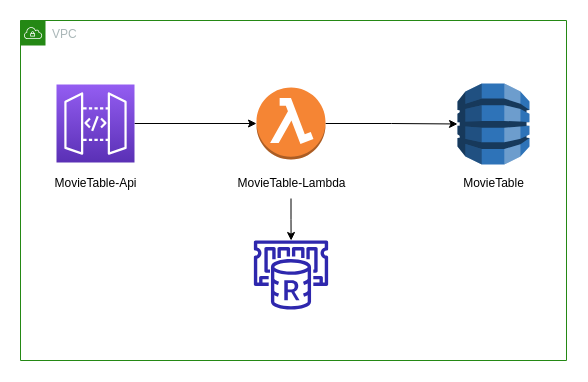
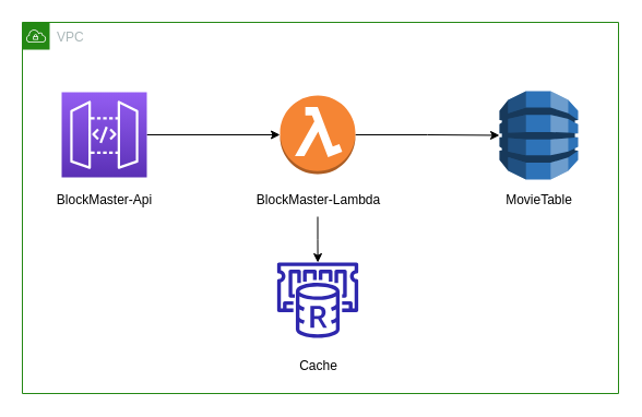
  <mxCell id="0" />
  <mxCell id="1" parent="0" />
  <mxCell id="2" style="edgeStyle=orthogonalEdgeStyle;rounded=0;orthogonalLoop=1;jettySize=auto;html=1;exitX=1;exitY=0.5;exitDx=0;exitDy=0;exitPerimeter=0;" edge="1" parent="1" source="9" target="12"><mxGeometry relative="1" as="geometry" /></mxCell>
  <mxCell id="3" style="edgeStyle=orthogonalEdgeStyle;rounded=0;orthogonalLoop=1;jettySize=auto;html=1;" edge="1" parent="1" source="6" target="9"><mxGeometry relative="1" as="geometry" /></mxCell>
  <mxCell id="4" value="VPC" style="points=[[0,0],[0.25,0],[0.5,0],[0.75,0],[1,0],[1,0.25],[1,0.5],[1,0.75],[1,1],[0.75,1],[0.5,1],[0.25,1],[0,1],[0,0.75],[0,0.5],[0,0.25]];outlineConnect=0;gradientColor=none;html=1;whiteSpace=wrap;fontSize=12;fontStyle=0;container=1;pointerEvents=0;collapsible=0;recursiveResize=0;shape=mxgraph.aws4.group;grIcon=mxgraph.aws4.group_vpc;strokeColor=#248814;fillColor=none;verticalAlign=top;align=left;spacingLeft=30;fontColor=#AAB7B8;dashed=0;" vertex="1" parent="1"><mxGeometry x="20" y="20" width="546" height="340" as="geometry" /></mxCell>
  <mxCell id="5" value="" style="group" vertex="1" connectable="0" parent="1"><mxGeometry x="40" y="84" width="110" height="114" as="geometry" /></mxCell>
  <mxCell id="6" value="" style="sketch=0;points=[[0,0,0],[0.25,0,0],[0.5,0,0],[0.75,0,0],[1,0,0],[0,1,0],[0.25,1,0],[0.5,1,0],[0.75,1,0],[1,1,0],[0,0.25,0],[0,0.5,0],[0,0.75,0],[1,0.25,0],[1,0.5,0],[1,0.75,0]];outlineConnect=0;fontColor=#232F3E;gradientColor=#945DF2;gradientDirection=north;fillColor=#5A30B5;strokeColor=#ffffff;dashed=0;verticalLabelPosition=bottom;verticalAlign=top;align=center;html=1;fontSize=12;fontStyle=0;aspect=fixed;shape=mxgraph.aws4.resourceIcon;resIcon=mxgraph.aws4.api_gateway;" vertex="1" parent="5"><mxGeometry x="16" width="78" height="78" as="geometry" /></mxCell>
- <mxCell id="7" value="MovieTable-Api" style="text;html=1;align=center;verticalAlign=middle;resizable=0;points=[];autosize=1;strokeColor=none;fillColor=none;" vertex="1" parent="5"><mxGeometry y="84" width="110" height="30" as="geometry" /></mxCell>
+ <mxCell id="7" value="BlockMaster-Api" style="text;html=1;align=center;verticalAlign=middle;resizable=0;points=[];autosize=1;strokeColor=none;fillColor=none;" vertex="1" parent="5"><mxGeometry y="84" width="110" height="30" as="geometry" /></mxCell>
  <mxCell id="8" value="" style="group" vertex="1" connectable="0" parent="1"><mxGeometry x="220.5" y="87" width="140" height="111" as="geometry" /></mxCell>
  <mxCell id="9" value="" style="outlineConnect=0;dashed=0;verticalLabelPosition=bottom;verticalAlign=top;align=center;html=1;shape=mxgraph.aws3.lambda_function;fillColor=#F58534;gradientColor=none;" vertex="1" parent="8"><mxGeometry x="35.5" width="69" height="72" as="geometry" /></mxCell>
- <mxCell id="10" value="MovieTable-Lambda" style="text;html=1;align=center;verticalAlign=middle;resizable=0;points=[];autosize=1;strokeColor=none;fillColor=none;" vertex="1" parent="8"><mxGeometry y="81" width="140" height="30" as="geometry" /></mxCell>
+ <mxCell id="10" value="BlockMaster-Lambda" style="text;html=1;align=center;verticalAlign=middle;resizable=0;points=[];autosize=1;strokeColor=none;fillColor=none;" vertex="1" parent="8"><mxGeometry y="81" width="140" height="30" as="geometry" /></mxCell>
  <mxCell id="11" value="" style="group" vertex="1" connectable="0" parent="1"><mxGeometry x="453" y="83" width="80" height="115" as="geometry" /></mxCell>
  <mxCell id="12" value="" style="outlineConnect=0;dashed=0;verticalLabelPosition=bottom;verticalAlign=top;align=center;html=1;shape=mxgraph.aws3.dynamo_db;fillColor=#2E73B8;gradientColor=none;" vertex="1" parent="11"><mxGeometry x="4" width="72" height="81" as="geometry" /></mxCell>
  <mxCell id="13" value="MovieTable" style="text;html=1;align=center;verticalAlign=middle;resizable=0;points=[];autosize=1;strokeColor=none;fillColor=none;" vertex="1" parent="11"><mxGeometry y="85" width="80" height="30" as="geometry" /></mxCell>
  <mxCell id="14" value="" style="group" vertex="1" connectable="0" parent="1"><mxGeometry x="251.5" y="240" width="78" height="110" as="geometry" /></mxCell>
  <mxCell id="15" value="" style="sketch=0;outlineConnect=0;fontColor=#232F3E;gradientColor=none;fillColor=#2E27AD;strokeColor=none;dashed=0;verticalLabelPosition=bottom;verticalAlign=top;align=center;html=1;fontSize=12;fontStyle=0;aspect=fixed;pointerEvents=1;shape=mxgraph.aws4.elasticache_for_redis;" vertex="1" parent="14"><mxGeometry width="78" height="69" as="geometry" /></mxCell>
+ <mxCell id="16" value="Cache" style="text;html=1;align=center;verticalAlign=middle;resizable=0;points=[];autosize=1;strokeColor=none;fillColor=none;" vertex="1" parent="14"><mxGeometry x="9" y="80" width="60" height="30" as="geometry" /></mxCell>
  <mxCell id="17" style="edgeStyle=orthogonalEdgeStyle;rounded=0;orthogonalLoop=1;jettySize=auto;html=1;" edge="1" parent="1" source="10" target="15"><mxGeometry relative="1" as="geometry" /></mxCell>
